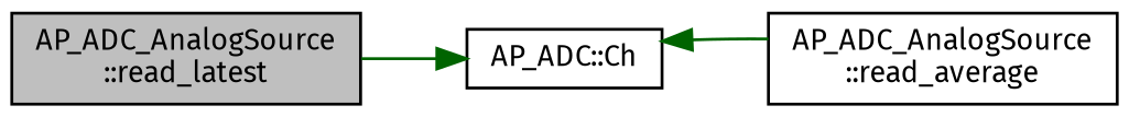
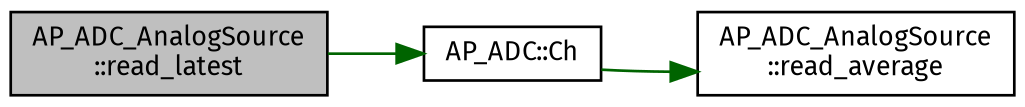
  digraph {
    fontname="Fira Sans"
    rankdir=LR
    node [color=black fillcolor=white fontname="Fira Sans" fontsize=10 shape=record style=filled]
    edge [color=darkgreen fontname="Fira Sans" fontsize=10 labelfontname=Helvetica labelfontsize=10 style=solid]
    n1 [fillcolor=grey75 fontcolor=black height=0.2 label="AP_ADC_AnalogSource\l::read_latest" width=0.4]
    n2 [height=0.2 label="AP_ADC::Ch" width=0.4]
    n3 [height=0.2 label="AP_ADC_AnalogSource\l::read_average" width=0.4]
    n1 -> n2
-   n3 -> n2
+   n2 -> n3
  }
